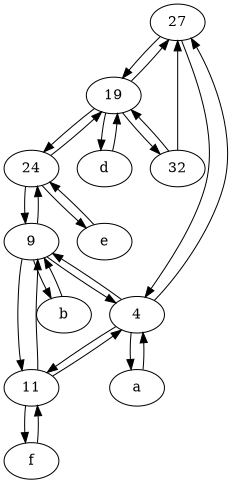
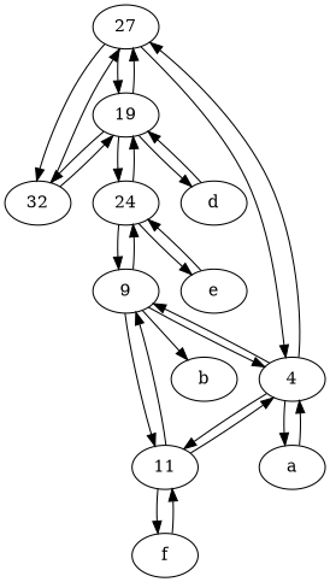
  digraph {
    n1 [label=27]
    19
    n3 [label=32]
    4
    24
    d
    9
    n8 [label=11]
    a
    e
    b
    f
    n1 -> 19
+   n1 -> n3
    n1 -> 4
    19 -> n1
    19 -> n3
    19 -> 24
    19 -> d
    n3 -> n1
    n3 -> 19
    4 -> n1
    4 -> 9
    4 -> n8
    4 -> a
    24 -> 19
    24 -> 9
    24 -> e
    d -> 19
    9 -> 4
    9 -> 24
    9 -> n8
    9 -> b
    n8 -> 4
    n8 -> 9
    n8 -> f
    a -> 4
    e -> 24
-   b -> 9
    f -> n8
  }
